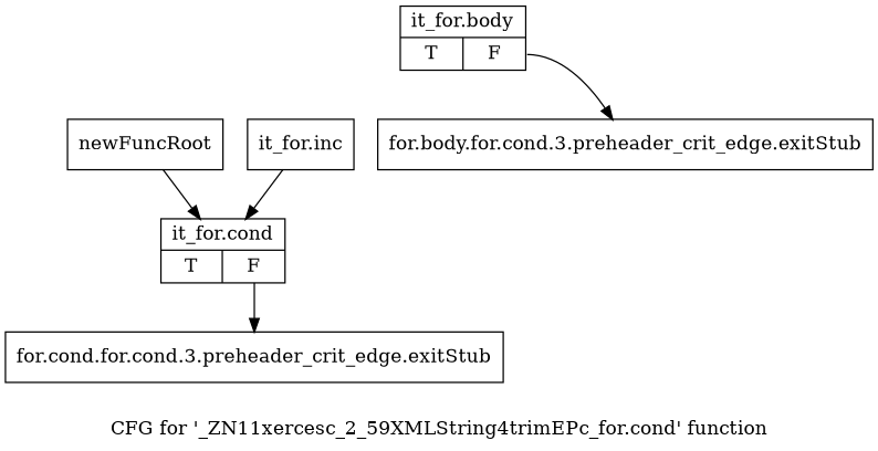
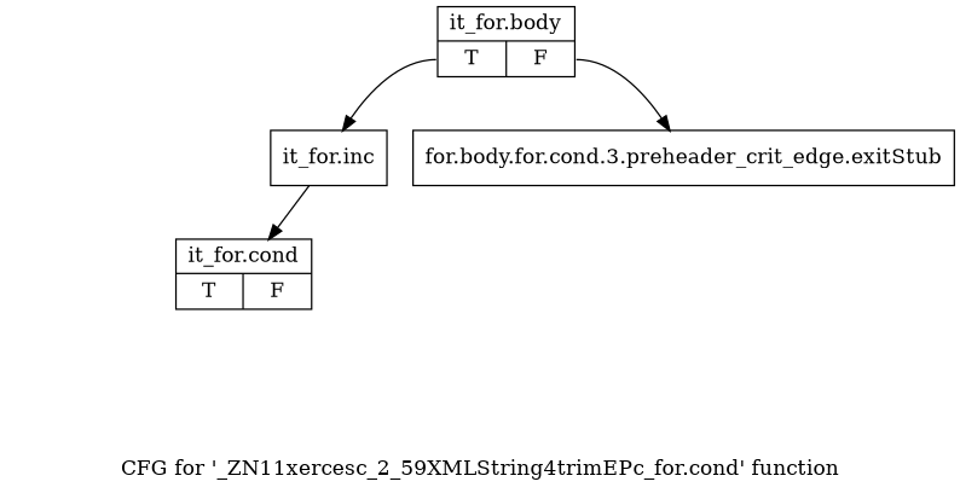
  digraph {
    label="CFG for '_ZN11xercesc_2_59XMLString4trimEPc_for.cond' function"
    node [shape=record]
-   n1 [label="{newFuncRoot}"]
    n2 [label="{it_for.cond|{<s0>T|<s1>F}}"]
-   n3 [label="{for.cond.for.cond.3.preheader_crit_edge.exitStub}"]
    n4 [label="{it_for.body|{<s0>T|<s1>F}}"]
    n5 [label="{for.body.for.cond.3.preheader_crit_edge.exitStub}"]
    n6 [label="{it_for.inc}"]
-   n1 -> n2
-   n2 -> n3 [tailport=s1]
    n4 -> n5 [tailport=s1]
+   n4 -> n6 [tailport=s0]
    n6 -> n2
  }
